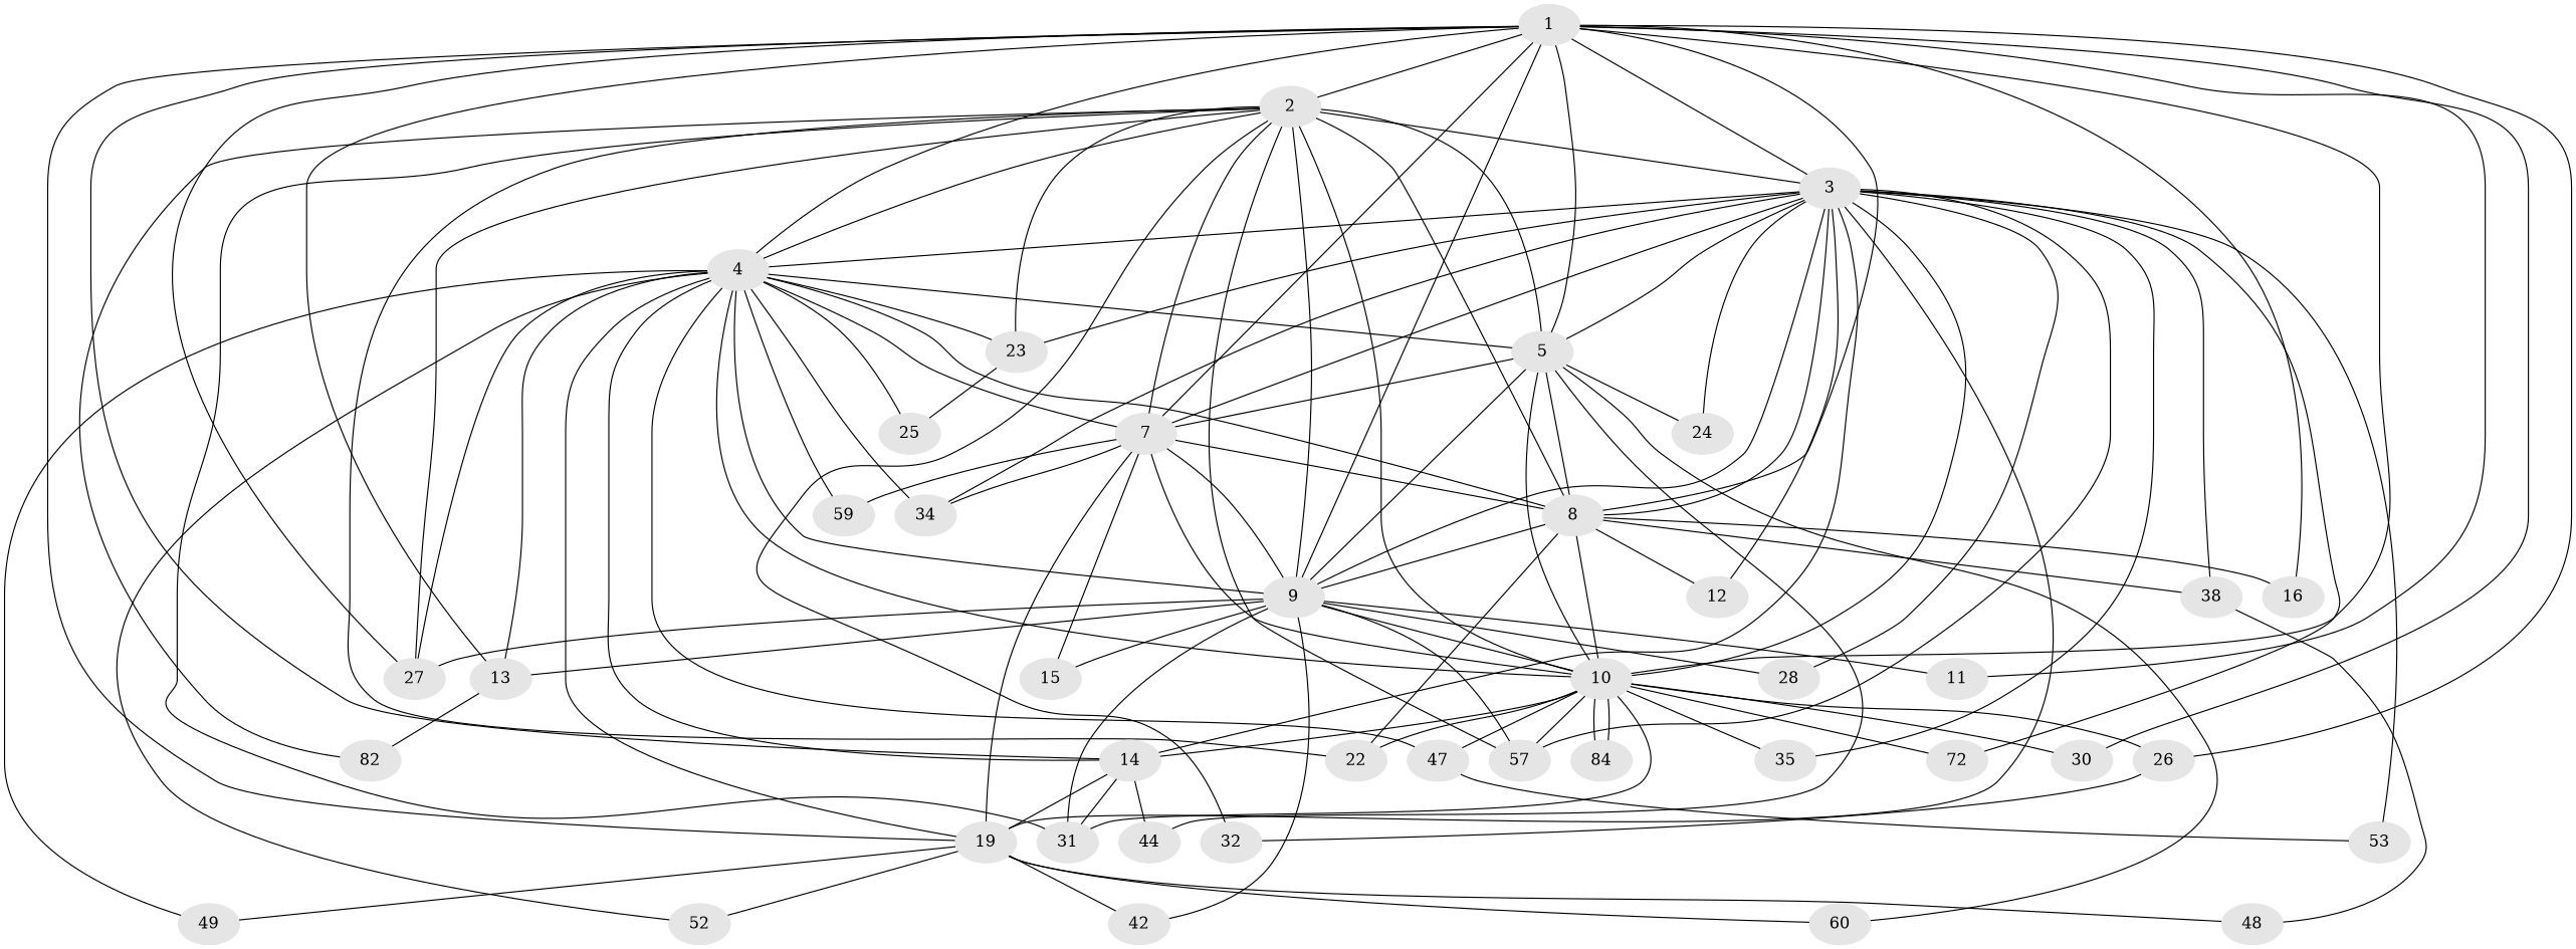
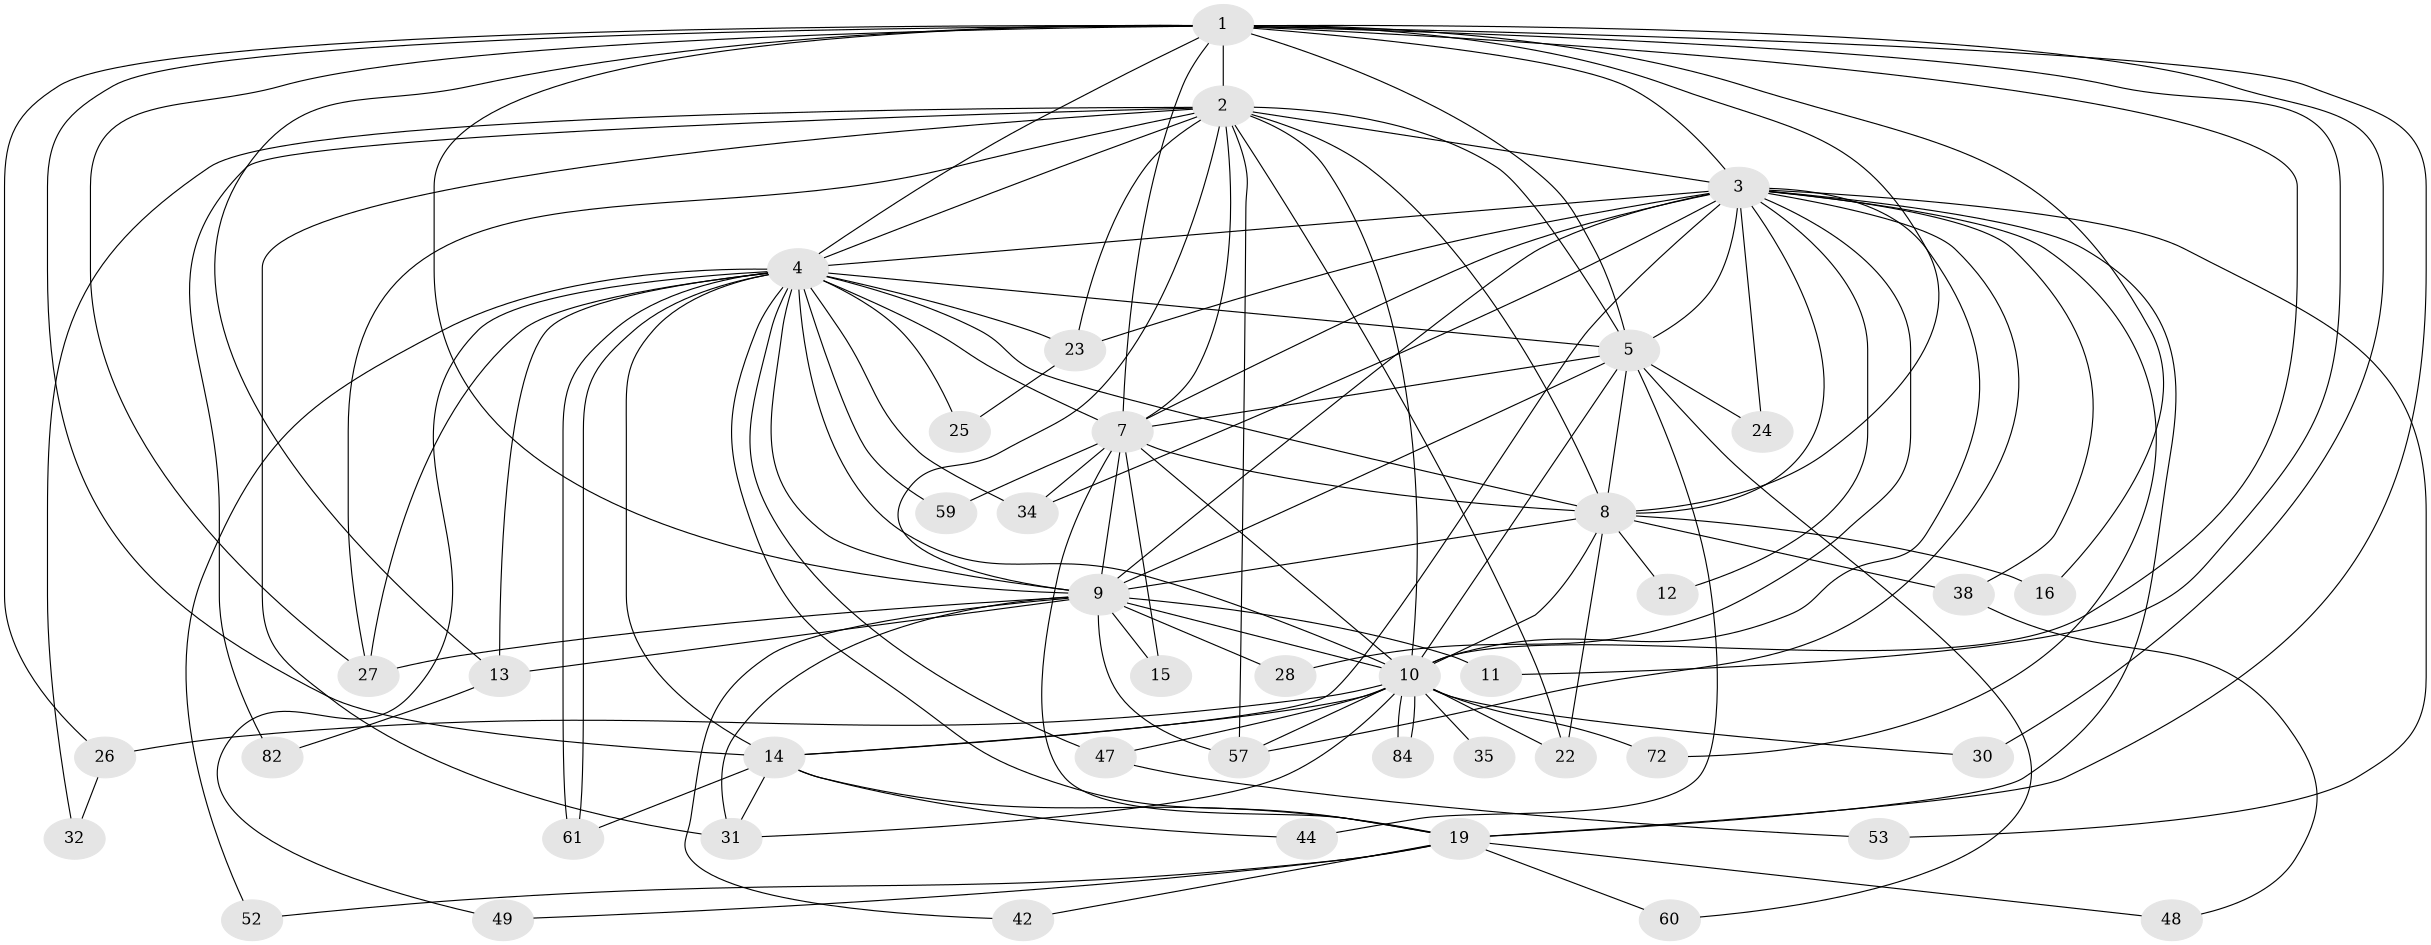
  graph {
    node [color=gray90 style=filled]
    2 [super="+66+79+86+6+29"]
    3 [super="+54"]
    4 [super="+58+45+55+33+64+81"]
    5 [super="+74+71"]
    7 [super="+36"]
    8
    9 [super="+17"]
    10
    27 [super="+56"]
    22
    23 [super="+75"]
    31 [super="+51"]
    32
    57 [super="+73"]
    82
    1
    11
    13 [super="+46"]
    14 [super="+77+37"]
    16
    19 [super="+21+28+39"]
    26
    30
    12
    n25 [label=28 super="+20"]
    24
    34 [super="+78"]
    35
    38
    53
    72
    25
    47 [super="+80"]
    49
    52
    59
+   61
    44
    60
    15
    42
    84
    48
    2 -- 3 [weight=3]
    2 -- 4 [weight=4]
    2 -- 5 [weight=2]
    2 -- 7 [weight=3]
    2 -- 8 [weight=2]
    2 -- 9 [weight=2]
    2 -- 10 [weight=3]
    2 -- 27
    2 -- 22
    2 -- 23
    2 -- 31 [weight=2]
    2 -- 32
    2 -- 57
    2 -- 82
    3 -- 4 [weight=2]
    3 -- 5
    3 -- 7 [weight=2]
    3 -- 8
    3 -- 9 [weight=2]
    3 -- 10
    3 -- 23
    3 -- 57
    3 -- 14 [weight=2]
    3 -- 19 [weight=4]
    3 -- 12
    3 -- n25 [weight=2]
    3 -- 24
    3 -- 34
-   3 -- 35
    3 -- 38
    3 -- 53
    3 -- 72
    4 -- 5
    4 -- 7 [weight=2]
    4 -- 8
    4 -- 9 [weight=4]
    4 -- 10 [weight=2]
    4 -- 27
    4 -- 23
    4 -- 13
    4 -- 14 [weight=2]
    4 -- 19 [weight=2]
    4 -- 34
    4 -- 25
    4 -- 47 [weight=2]
    4 -- 49
    4 -- 52
    4 -- 59
+   4 -- 61
+   4 -- 61
    5 -- 7 [weight=2]
    5 -- 8
    5 -- 9
    5 -- 10
    5 -- 24
    5 -- 44
    5 -- 60
    7 -- 8
    7 -- 9
    7 -- 10
    7 -- 19
    7 -- 34
    7 -- 59
    7 -- 15
    8 -- 9
    8 -- 10
    8 -- 22
    8 -- 16
    8 -- 12
    8 -- 38
    9 -- 10
    9 -- 27
    9 -- 31
    9 -- 57
    9 -- 11
    9 -- 13
    9 -- n25
    9 -- 15
    9 -- 42
    10 -- 22
    10 -- 31
    10 -- 57
    10 -- 14
    10 -- 26
    10 -- 30
    10 -- 35
    10 -- 72
    10 -- 47
    10 -- 84
    10 -- 84
    23 -- 25
    1 -- 2 [weight=3]
    1 -- 3
    1 -- 4
    1 -- 5 [weight=2]
    1 -- 7
    1 -- 8
    1 -- 9
    1 -- 10
    1 -- 27
    1 -- 11
    1 -- 13
    1 -- 14
    1 -- 16
    1 -- 19
    1 -- 26
    1 -- 30
    13 -- 82
    14 -- 31
    14 -- 19
+   14 -- 61
    14 -- 44
    19 -- 49
    19 -- 52
    19 -- 60
    19 -- 42
    19 -- 48
    26 -- 32
    38 -- 48
    47 -- 53
  }
